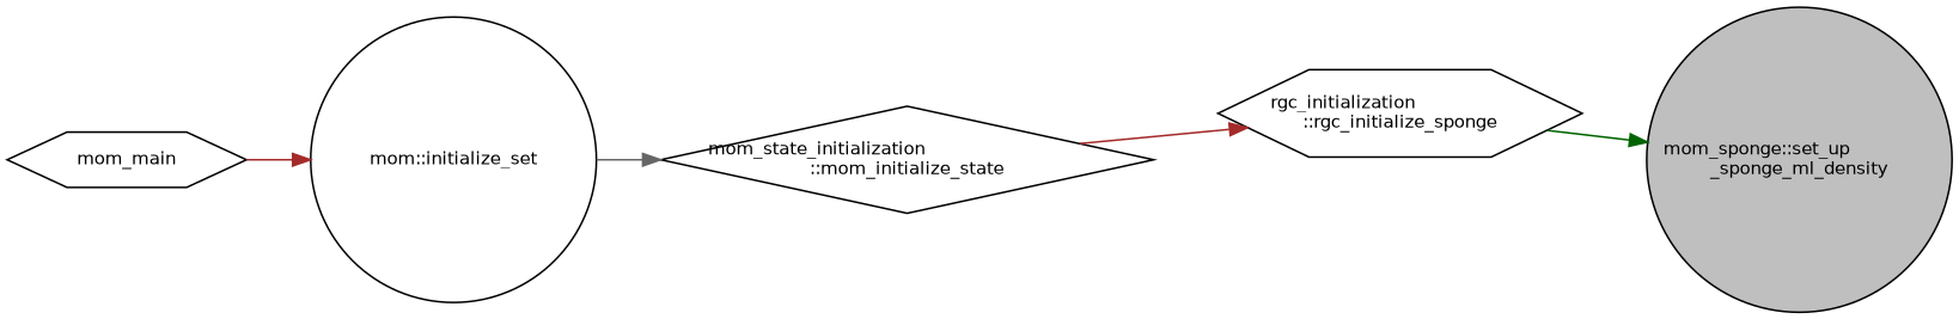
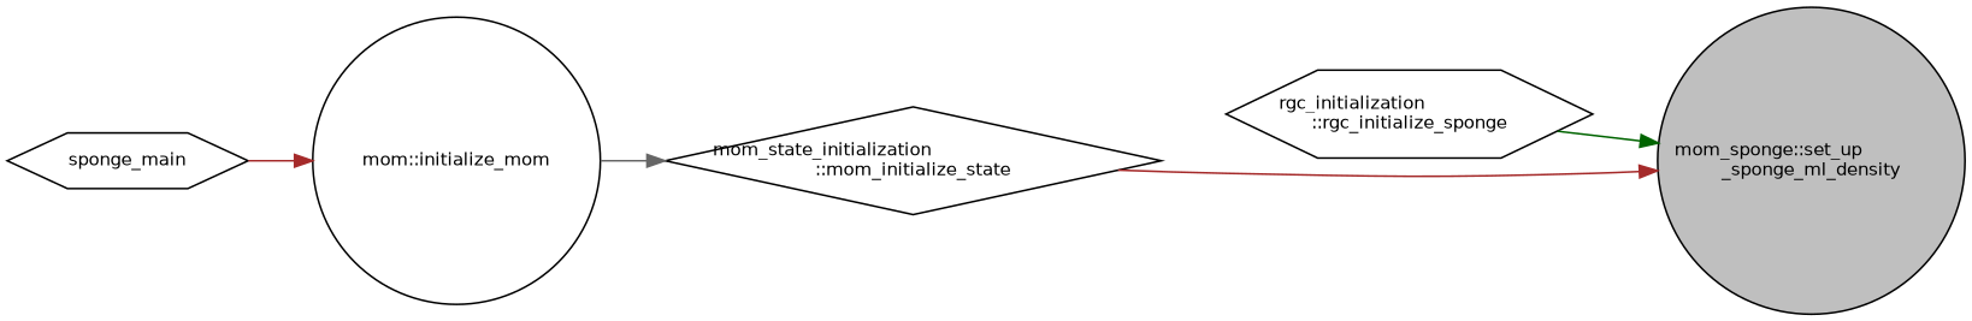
  digraph {
    rankdir=RL
    node [color=black fillcolor=white fontname=Helvetica fontsize=10 shape=circle style=filled]
    edge [color=brown dir=back fontname=Helvetica fontsize=10 labelfontname=Helvetica labelfontsize=10 style=solid]
    n1 [fillcolor=grey75 fontcolor=black height=0.2 label="mom_sponge::set_up\l_sponge_ml_density" width=0.4]
    n2 [height=0.2 label="rgc_initialization\l::rgc_initialize_sponge" shape=hexagon width=0.4]
    n3 [height=0.2 label="mom_state_initialization\l::mom_initialize_state" shape=diamond width=0.4]
-   n4 [height=0.2 label="mom::initialize_set" width=0.4]
-   n5 [height=0.2 label=mom_main shape=hexagon width=0.4]
+   n4 [height=0.2 label="mom::initialize_mom" width=0.4]
+   n5 [height=0.2 label=sponge_main shape=hexagon width=0.4]
    n1 -> n2 [color=darkgreen]
-   n2 -> n3
+   n1 -> n3
    n3 -> n4 [color=gray40]
    n4 -> n5
  }
